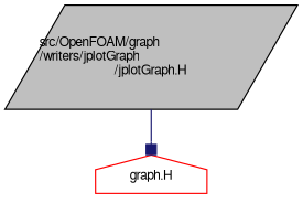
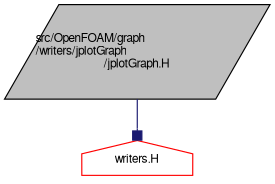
  digraph {
    node [fontname=FreeSans fontsize=10]
    n1 [color=black fillcolor=grey75 fontcolor=black height=0.2 label="src/OpenFOAM/graph\l/writers/jplotGraph\l/jplotGraph.H" shape=parallelogram style=filled width=0.4]
-   n2 [color=red height=0.2 label="graph.H" shape=house width=0.4]
+   n2 [color=red height=0.2 label="writers.H" shape=house width=0.4]
    n1 -> n2 [color=midnightblue fontname=FreeSans fontsize=10 labelfontname=FreeSans labelfontsize=10 style=solid arrowhead=box]
  }
